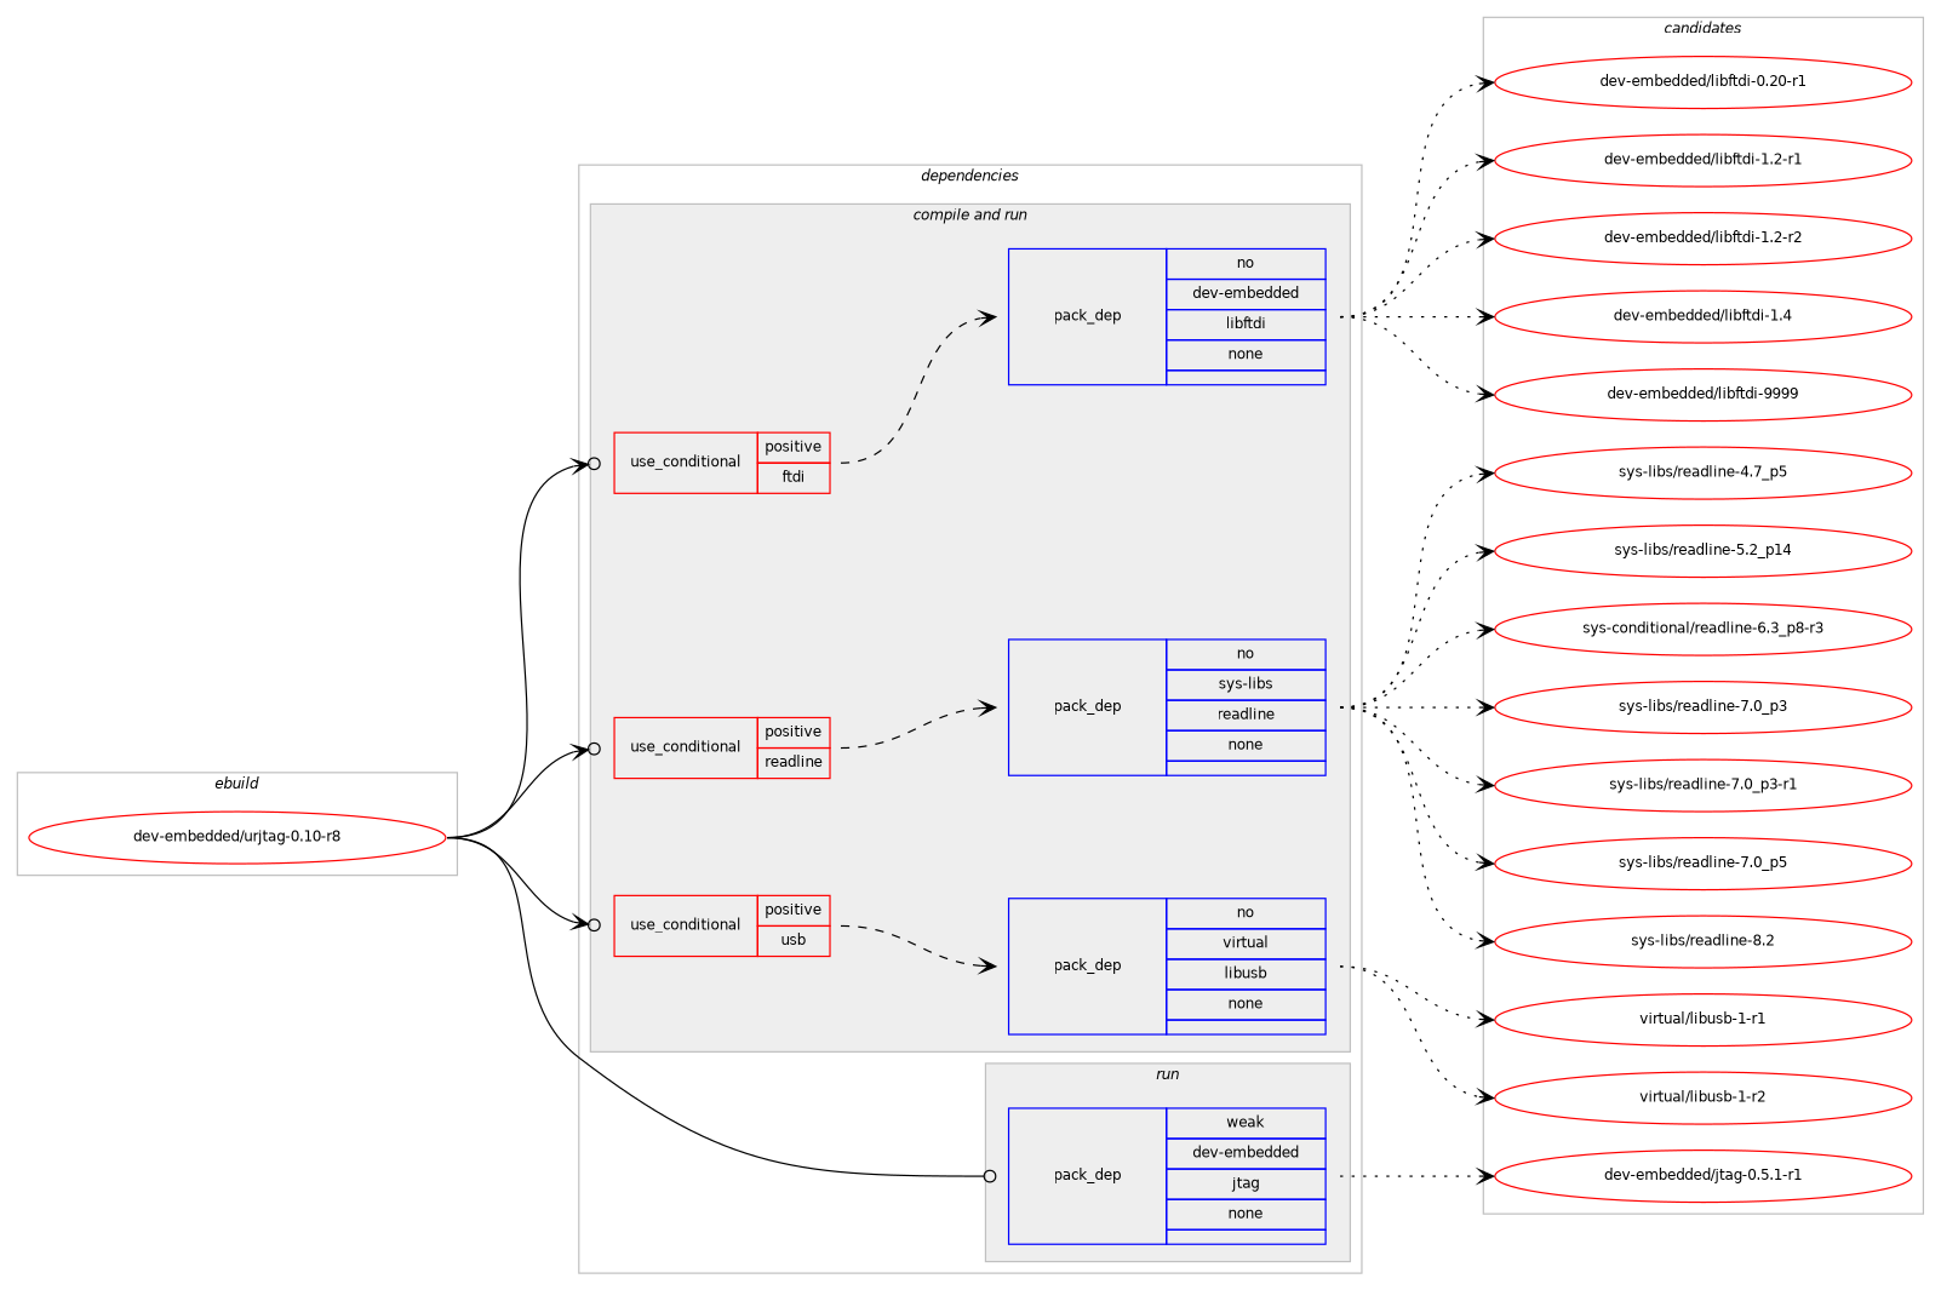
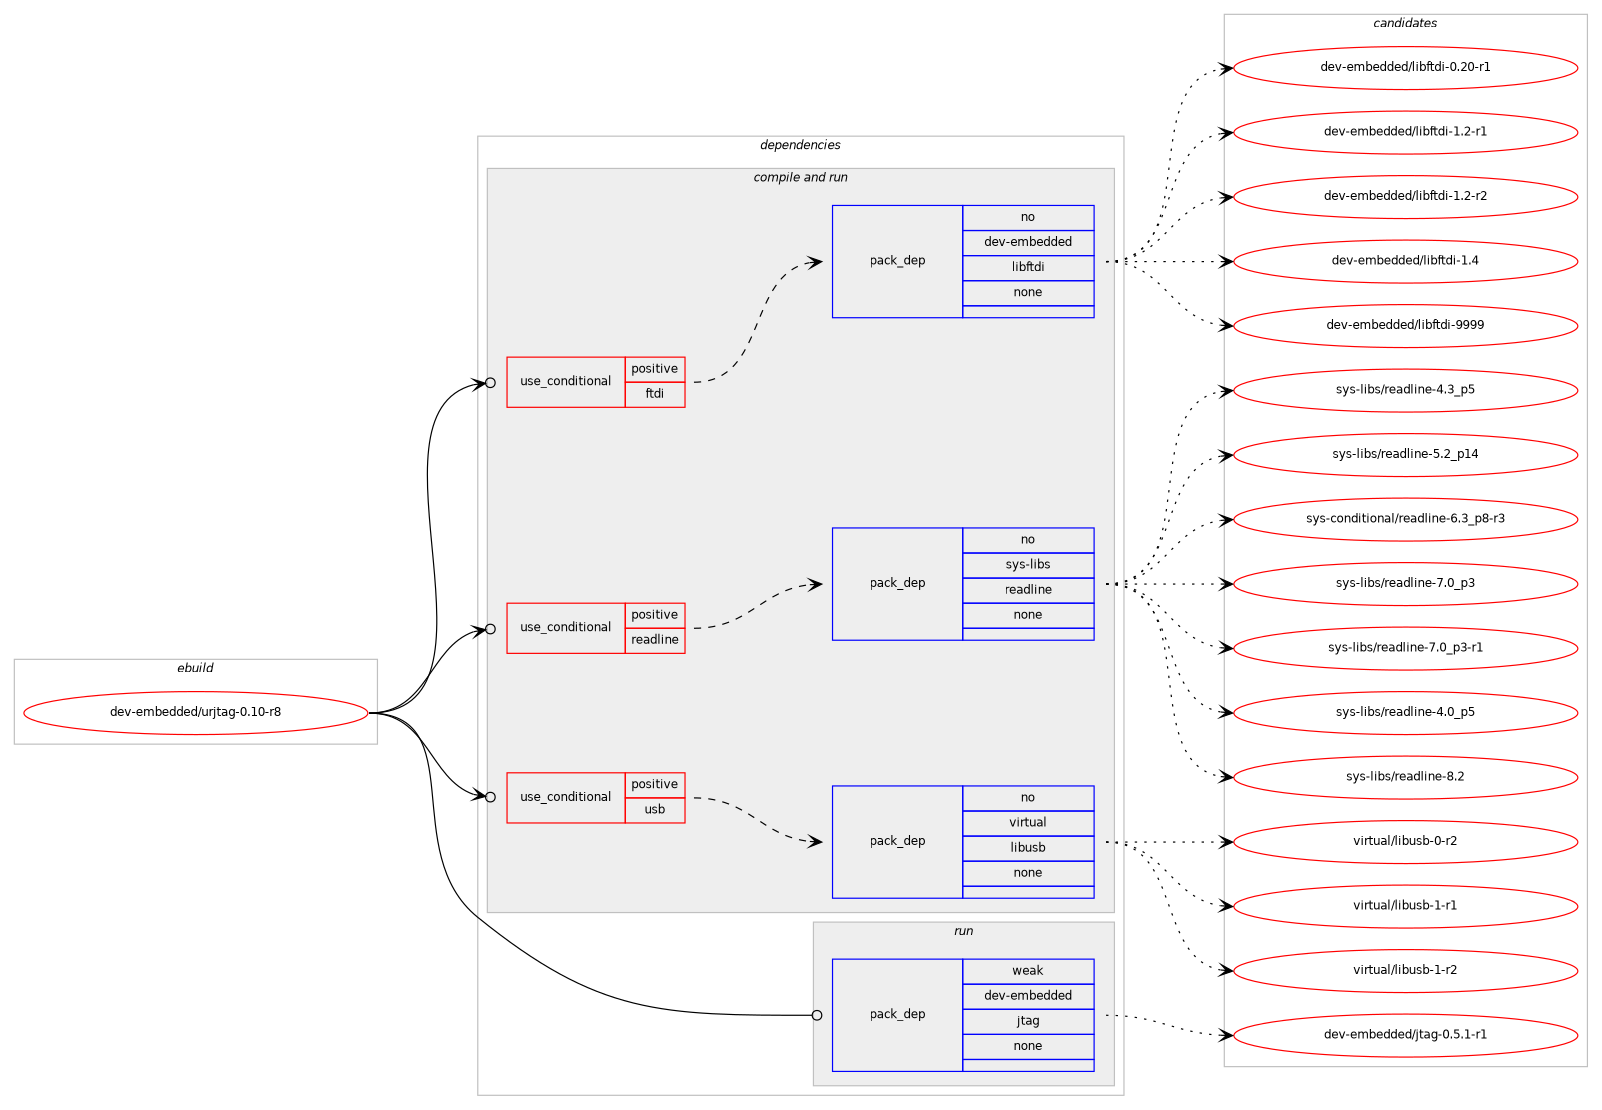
  digraph {
    compound=true
    concentrate=true
    fontname=Helvetica
    fontsize=10
    newrank=true
    rankdir=LR
    ranksep=1.5
    node [color=red fontname=Helvetica fontsize=10]
    edge [arrowhead=vee headport=w style=dotted tailport=e weight=100]
    n1 [label="dev-embedded/urjtag-0.10-r8" width=4]
    n2 [color=blue label=<<TABLE BORDER="0" CELLBORDER="1" CELLSPACING="0" CELLPADDING="4" WIDTH="220"><TR><TD ROWSPAN="6" CELLPADDING="30">pack_dep</TD></TR><TR><TD WIDTH="110">no</TD></TR><TR><TD>dev-embedded</TD></TR><TR><TD>libftdi</TD></TR><TR><TD>none</TD></TR><TR><TD></TD></TR></TABLE>> shape=none]
    n3 [label=<<TABLE BORDER="0" CELLBORDER="1" CELLSPACING="0" CELLPADDING="4"><TR><TD ROWSPAN="3" CELLPADDING="10">use_conditional</TD></TR><TR><TD>positive</TD></TR><TR><TD>ftdi</TD></TR></TABLE>> shape=none]
    n4 [color=blue label=<<TABLE BORDER="0" CELLBORDER="1" CELLSPACING="0" CELLPADDING="4" WIDTH="220"><TR><TD ROWSPAN="6" CELLPADDING="30">pack_dep</TD></TR><TR><TD WIDTH="110">no</TD></TR><TR><TD>sys-libs</TD></TR><TR><TD>readline</TD></TR><TR><TD>none</TD></TR><TR><TD></TD></TR></TABLE>> shape=none]
    n5 [label=<<TABLE BORDER="0" CELLBORDER="1" CELLSPACING="0" CELLPADDING="4"><TR><TD ROWSPAN="3" CELLPADDING="10">use_conditional</TD></TR><TR><TD>positive</TD></TR><TR><TD>readline</TD></TR></TABLE>> shape=none]
    n6 [color=blue label=<<TABLE BORDER="0" CELLBORDER="1" CELLSPACING="0" CELLPADDING="4" WIDTH="220"><TR><TD ROWSPAN="6" CELLPADDING="30">pack_dep</TD></TR><TR><TD WIDTH="110">no</TD></TR><TR><TD>virtual</TD></TR><TR><TD>libusb</TD></TR><TR><TD>none</TD></TR><TR><TD></TD></TR></TABLE>> shape=none]
    n7 [label=<<TABLE BORDER="0" CELLBORDER="1" CELLSPACING="0" CELLPADDING="4"><TR><TD ROWSPAN="3" CELLPADDING="10">use_conditional</TD></TR><TR><TD>positive</TD></TR><TR><TD>usb</TD></TR></TABLE>> shape=none]
    n8 [color=blue label=<<TABLE BORDER="0" CELLBORDER="1" CELLSPACING="0" CELLPADDING="4" WIDTH="220"><TR><TD ROWSPAN="6" CELLPADDING="30">pack_dep</TD></TR><TR><TD WIDTH="110">weak</TD></TR><TR><TD>dev-embedded</TD></TR><TR><TD>jtag</TD></TR><TR><TD>none</TD></TR><TR><TD></TD></TR></TABLE>> shape=none]
    n9 [label="dev-embedded/libftdi-0.20-r1" width=4]
    n10 [label="dev-embedded/libftdi-1.2-r1" width=4]
    n11 [label="dev-embedded/libftdi-1.2-r2" width=4]
    n12 [label="dev-embedded/libftdi-1.4" width=4]
    n13 [label="dev-embedded/libftdi-9999" width=4]
-   n14 [label="sys-libs/readline-4.7_p5" width=4]
+   n14 [label="sys-libs/readline-4.3_p5" width=4]
    n15 [label="sys-libs/readline-5.2_p14" width=4]
    n16 [label="sys-conditional/readline-6.3_p8-r3" width=4]
    n17 [label="sys-libs/readline-7.0_p3" width=4]
    n18 [label="sys-libs/readline-7.0_p3-r1" width=4]
-   n19 [label="sys-libs/readline-7.0_p5" width=4]
+   n19 [label="sys-libs/readline-4.0_p5" width=4]
    n20 [label="sys-libs/readline-8.2" width=4]
+   n21 [label="virtual/libusb-0-r2" width=4]
    n22 [label="virtual/libusb-1-r1" width=4]
    n23 [label="virtual/libusb-1-r2" width=4]
    n24 [label="dev-embedded/jtag-0.5.1-r1" width=4]
    subgraph cluster_1 {
      color=gray
      label=<<i>ebuild</i>>
      rank=same
      n1
    }
    subgraph cluster_2 {
      color=gray
      label=<<i>dependencies</i>>
      subgraph cluster_3 {
        color=gray
        fillcolor="#eeeeee"
        label=<<i>compile</i>>
        style=filled
      }
      subgraph cluster_4 {
        color=gray
        fillcolor="#eeeeee"
        label=<<i>compile and run</i>>
        style=filled
        subgraph sub_5 {
          color=gray
          fillcolor="#eeeeee"
          label=<<i>compile and run</i>>
          style=filled
          n3
          subgraph sub_6 {
            color=gray
            fillcolor="#eeeeee"
            label=<<i>compile and run</i>>
            style=filled
            n2
          }
        }
        subgraph sub_7 {
          color=gray
          fillcolor="#eeeeee"
          label=<<i>compile and run</i>>
          style=filled
          n5
          subgraph sub_8 {
            color=gray
            fillcolor="#eeeeee"
            label=<<i>compile and run</i>>
            style=filled
            n4
          }
        }
        subgraph sub_9 {
          color=gray
          fillcolor="#eeeeee"
          label=<<i>compile and run</i>>
          style=filled
          n7
          subgraph sub_10 {
            color=gray
            fillcolor="#eeeeee"
            label=<<i>compile and run</i>>
            style=filled
            n6
          }
        }
      }
      subgraph cluster_11 {
        color=gray
        fillcolor="#eeeeee"
        label=<<i>run</i>>
        style=filled
        subgraph sub_12 {
          color=gray
          fillcolor="#eeeeee"
          label=<<i>run</i>>
          style=filled
          n8
        }
      }
    }
    subgraph cluster_13 {
      color=gray
      label=<<i>candidates</i>>
      rank=same
      subgraph sub_14 {
        color=black
        label=<<i>candidates</i>>
        nodesep=1
        rank=same
        n9
        n10
        n11
        n12
        n13
      }
      subgraph sub_15 {
        color=black
        label=<<i>candidates</i>>
        nodesep=1
        rank=same
        n14
        n15
        n16
        n17
        n18
        n19
        n20
      }
      subgraph sub_16 {
        color=black
        label=<<i>candidates</i>>
        nodesep=1
        rank=same
+       n21
        n22
        n23
      }
      subgraph sub_17 {
        color=black
        label=<<i>candidates</i>>
        nodesep=1
        rank=same
        n24
      }
    }
    n1 -> n3 [arrowhead=odotvee style=solid weight=20]
    n1 -> n5 [arrowhead=odotvee style=solid weight=20]
    n1 -> n7 [arrowhead=odotvee style=solid weight=20]
    n1 -> n8 [arrowhead=odot style=solid weight=20]
    n2 -> n9
    n2 -> n10
    n2 -> n11
    n2 -> n12
    n2 -> n13
    n3 -> n2 [style=dashed weight=20]
    n4 -> n14
    n4 -> n15
    n4 -> n16
    n4 -> n17
    n4 -> n18
    n4 -> n19
    n4 -> n20
    n5 -> n4 [style=dashed weight=20]
+   n6 -> n21
    n6 -> n22
    n6 -> n23
    n7 -> n6 [style=dashed weight=20]
    n8 -> n24
  }
